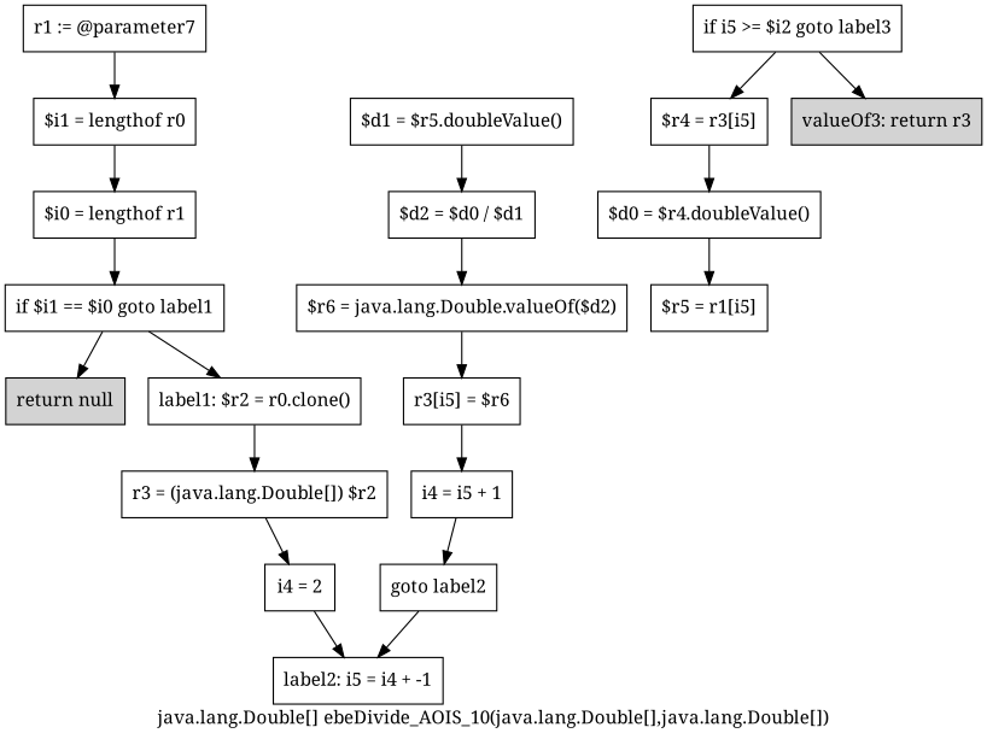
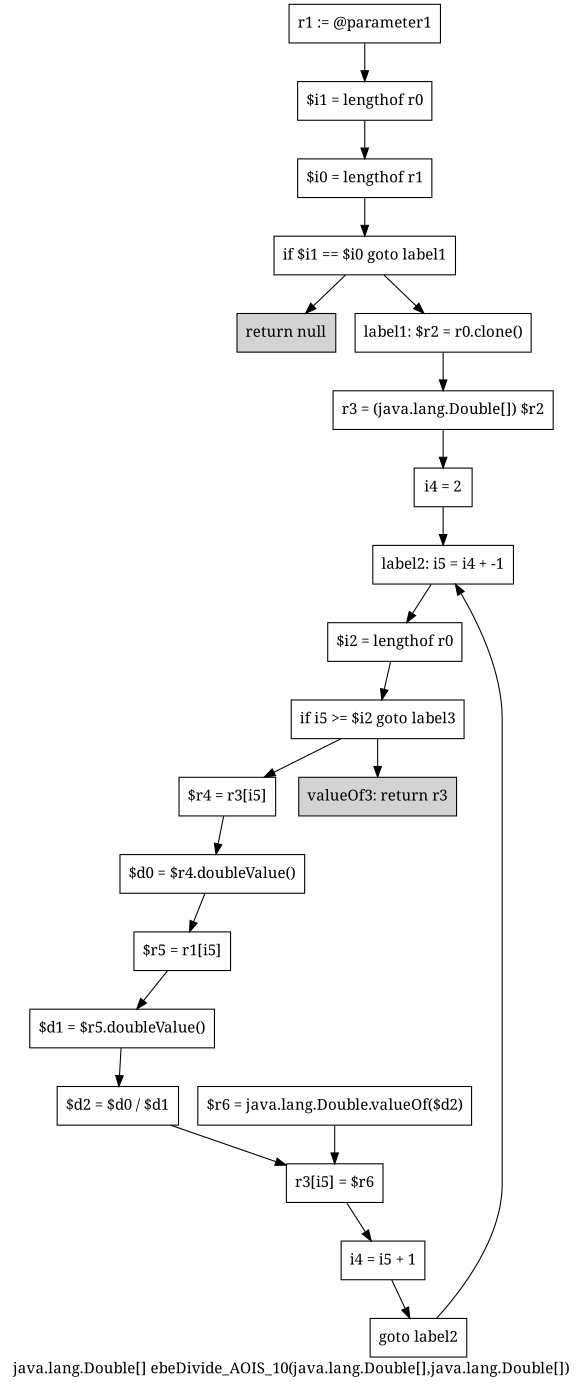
  digraph {
    fontname="Noto Serif"
    label="java.lang.Double[] ebeDivide_AOIS_10(java.lang.Double[],java.lang.Double[])"
    node [fontname="Noto Serif" shape=box]
    edge [fontname="Noto Serif"]
-   n1 [label="r1 := @parameter7"]
+   n1 [label="r1 := @parameter1"]
    n2 [label="$i1 = lengthof r0"]
    n3 [label="$i0 = lengthof r1"]
    n4 [label="if $i1 == $i0 goto label1"]
    n5 [fillcolor=lightgray label="return null" style=filled]
    n6 [label="label1: $r2 = r0.clone()"]
    n7 [label="r3 = (java.lang.Double[]) $r2"]
    n8 [label="i4 = 2"]
    n9 [label="label2: i5 = i4 + -1"]
+   n10 [label="$i2 = lengthof r0"]
    n11 [label="if i5 >= $i2 goto label3"]
    n12 [label="$r4 = r3[i5]"]
    n13 [fillcolor=lightgray label="valueOf3: return r3" style=filled]
    n14 [label="$d0 = $r4.doubleValue()"]
    n15 [label="$r5 = r1[i5]"]
    n16 [label="$d1 = $r5.doubleValue()"]
    n17 [label="$d2 = $d0 / $d1"]
    n18 [label="$r6 = java.lang.Double.valueOf($d2)"]
    n19 [label="r3[i5] = $r6"]
    n20 [label="i4 = i5 + 1"]
    n21 [label="goto label2"]
    n1 -> n2
    n2 -> n3
    n3 -> n4
    n4 -> n5
    n4 -> n6
    n6 -> n7
    n7 -> n8
    n8 -> n9
+   n9 -> n10
+   n10 -> n11
    n11 -> n12
    n11 -> n13
    n12 -> n14
    n14 -> n15
+   n15 -> n16
    n16 -> n17
-   n17 -> n18
+   n17 -> n19
    n18 -> n19
    n19 -> n20
    n20 -> n21
    n21 -> n9
  }
